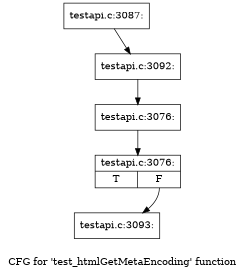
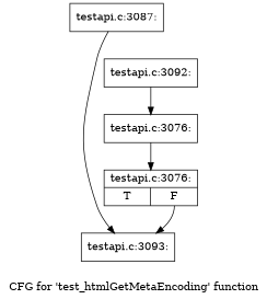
  digraph {
    label="CFG for 'test_htmlGetMetaEncoding' function"
    node [shape=record]
    n1 [label="{testapi.c:3076:|{<s0>T|<s1>F}}"]
    n2 [label="{testapi.c:3093:}"]
    n3 [label="{testapi.c:3087:}"]
    n4 [label="{testapi.c:3092:}"]
    n5 [label="{testapi.c:3076:}"]
    n1 -> n2 [tailport=s1]
-   n3 -> n4
+   n3 -> n2
    n4 -> n5
    n5 -> n1
  }
